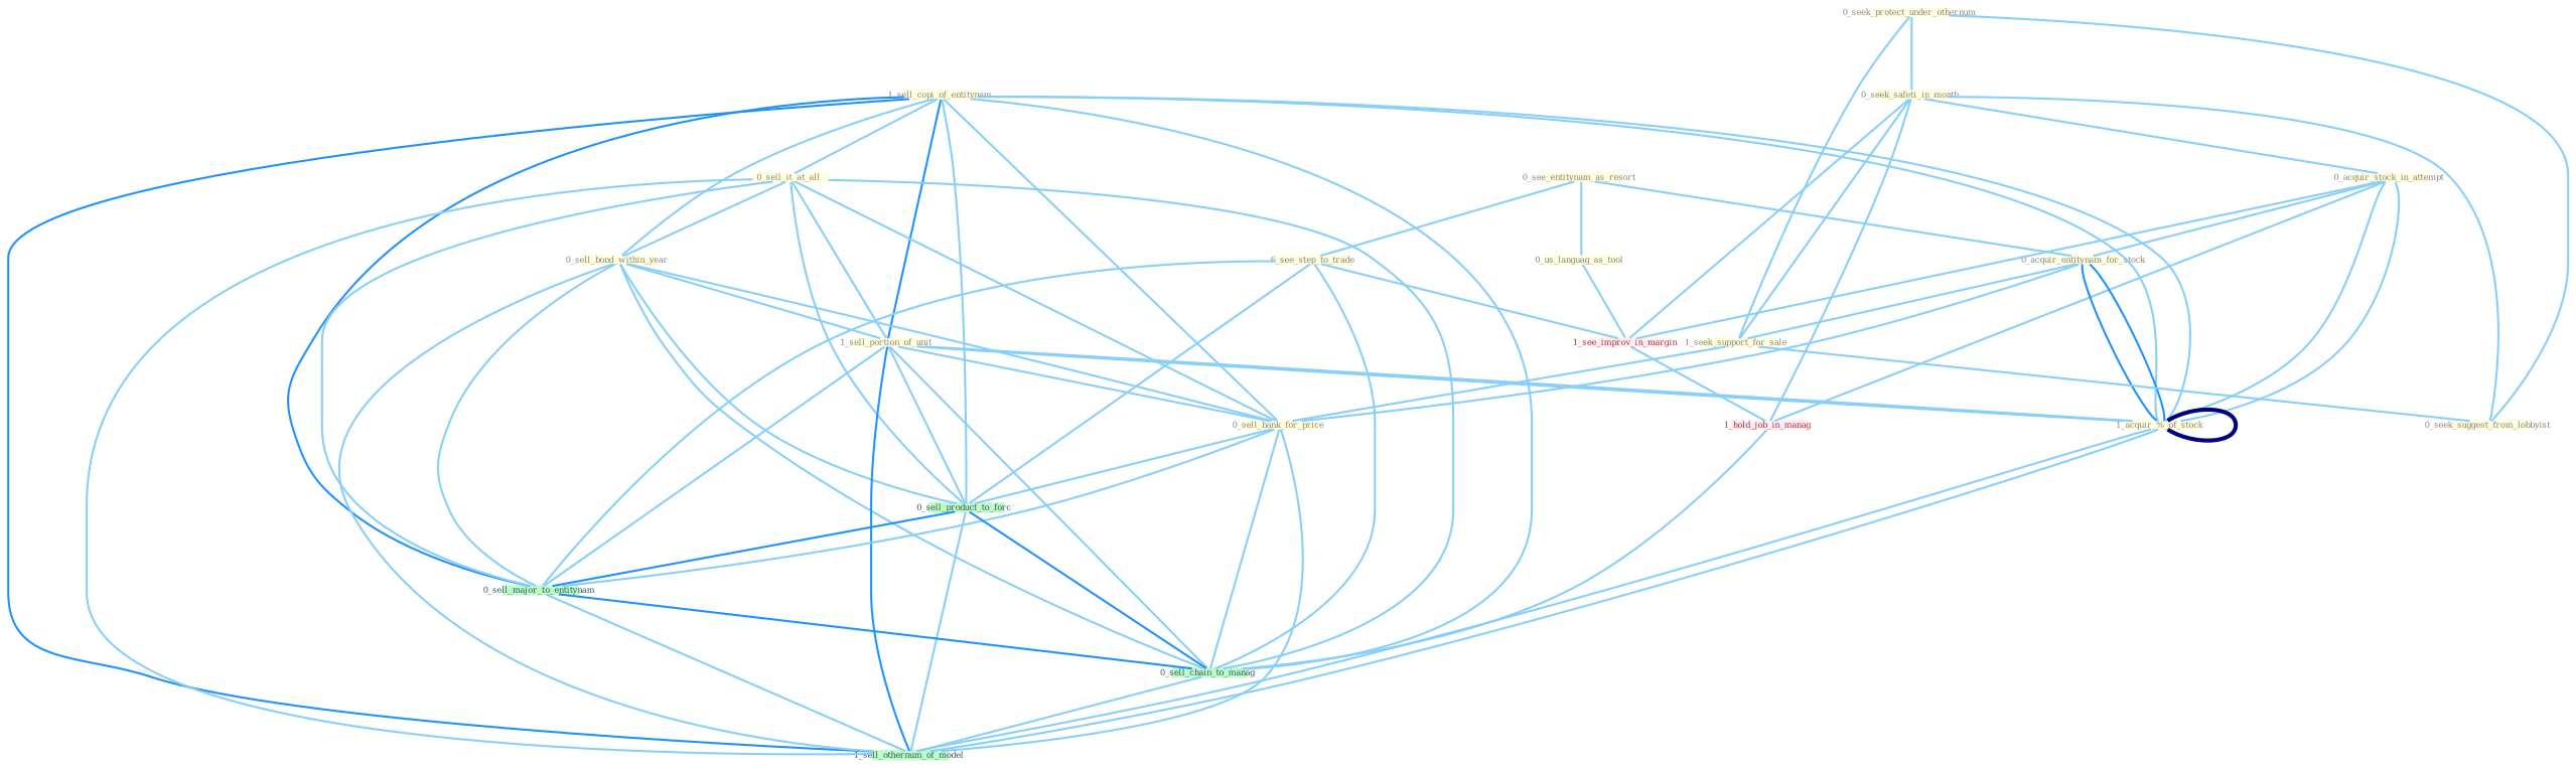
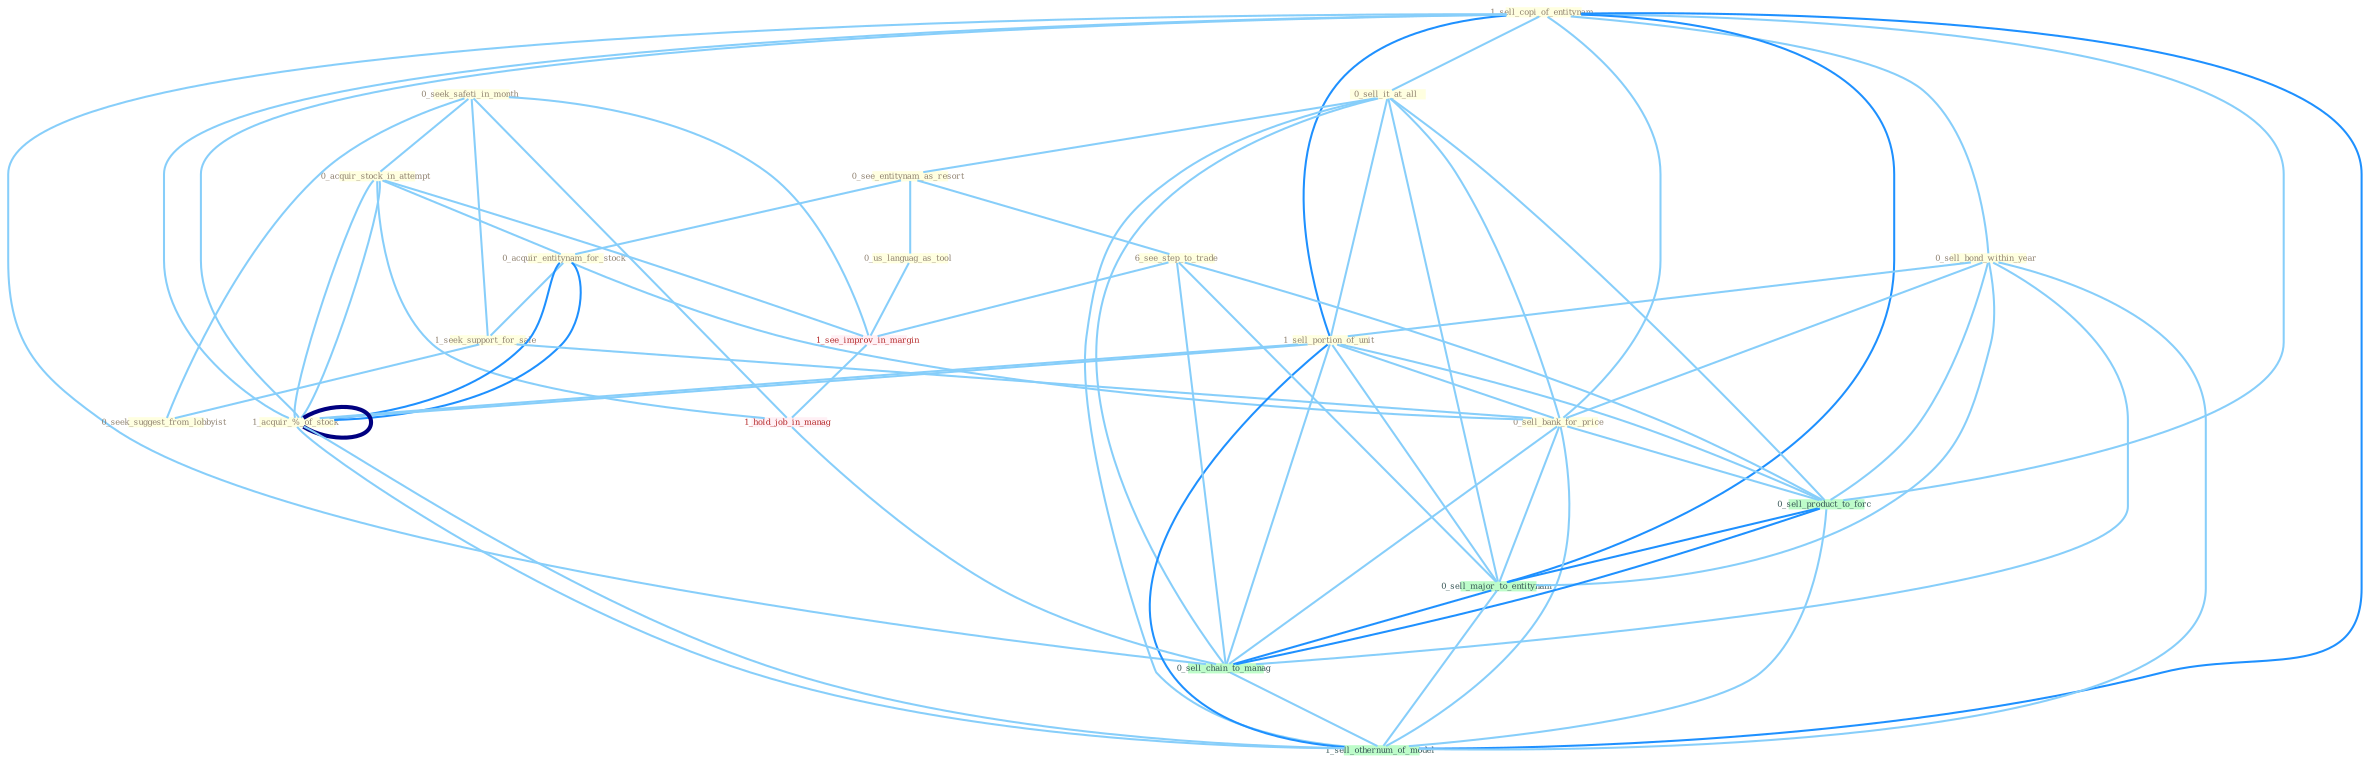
  graph {
    node [color="#ffffe0" fixedsize=true fontcolor="#8b7d6b" fontsize=4 shape=polygon style=filled]
    edge [color="#87cefa" w=1]
-   "0_seek_protect_under_othernum " [height=.06 width=.5]
    "0_see_entitynam_as_resort " [height=.06 width=.5]
    "1_sell_copi_of_entitynam " [height=.06 width=.5]
    "0_seek_safeti_in_month " [height=.06 width=.5]
    "0_sell_it_at_all " [height=.06 width=.5]
    "0_us_languag_as_tool " [height=.06 width=.5]
    "0_acquir_stock_in_attempt " [height=.06 width=.5]
    "0_sell_bond_within_year " [height=.06 width=.5]
    "0_acquir_entitynam_for_stock " [height=.06 width=.5]
    "1_seek_support_for_sale " [height=.06 width=.5]
    "1_sell_portion_of_unit " [height=.06 width=.5]
    "0_sell_bank_for_price " [height=.06 width=.5]
    "1_acquir_%_of_stock " [height=.06 width=.5]
    "0_seek_suggest_from_lobbyist " [height=.06 width=.5]
    n15 [height=.06 label="6_see_step_to_trade" width=.5]
    "1_see_improv_in_margin " [color="#fff0f5" fontcolor="#b22222" height=.06 width=.5]
    "1_hold_job_in_manag " [color="#fff0f5" fontcolor="#b22222" height=.06 width=.5]
    "0_sell_product_to_forc " [color="#BDFCC9" fontcolor="#2f4f4f" height=.06 width=.5]
    "0_sell_major_to_entitynam " [color="#BDFCC9" fontcolor="#2f4f4f" height=.06 width=.5]
    "0_sell_chain_to_manag " [color="#BDFCC9" fontcolor="#2f4f4f" height=.06 width=.5]
    "1_sell_othernum_of_model " [color="#BDFCC9" fontcolor="#2f4f4f" height=.06 width=.5]
    subgraph sub_1 {
-     "0_seek_protect_under_othernum "
      "0_see_entitynam_as_resort "
      "1_sell_copi_of_entitynam "
      "0_seek_safeti_in_month "
      "0_sell_it_at_all "
      "0_us_languag_as_tool "
      "0_acquir_stock_in_attempt "
      "0_sell_bond_within_year "
      "0_acquir_entitynam_for_stock "
      "1_seek_support_for_sale "
      "1_sell_portion_of_unit "
      "0_sell_bank_for_price "
      "1_acquir_%_of_stock "
      "0_seek_suggest_from_lobbyist "
      n15
    }
    subgraph sub_2 {
      "1_see_improv_in_margin "
      "1_hold_job_in_manag "
    }
-   "0_seek_protect_under_othernum " -- "0_seek_safeti_in_month "
-   "0_seek_protect_under_othernum " -- "1_seek_support_for_sale "
-   "0_seek_protect_under_othernum " -- "0_seek_suggest_from_lobbyist "
    "0_see_entitynam_as_resort " -- "0_us_languag_as_tool "
    "0_see_entitynam_as_resort " -- "0_acquir_entitynam_for_stock "
    "0_see_entitynam_as_resort " -- n15
    "1_sell_copi_of_entitynam " -- "0_sell_it_at_all "
    "1_sell_copi_of_entitynam " -- "0_sell_bond_within_year "
    "1_sell_copi_of_entitynam " -- "1_sell_portion_of_unit " [color="#1e90ff" w=2]
    "1_sell_copi_of_entitynam " -- "0_sell_bank_for_price "
    "1_sell_copi_of_entitynam " -- "1_acquir_%_of_stock "
    "1_sell_copi_of_entitynam " -- "1_acquir_%_of_stock "
    "1_sell_copi_of_entitynam " -- "0_sell_product_to_forc "
    "1_sell_copi_of_entitynam " -- "0_sell_major_to_entitynam " [color="#1e90ff" w=2]
    "1_sell_copi_of_entitynam " -- "0_sell_chain_to_manag "
    "1_sell_copi_of_entitynam " -- "1_sell_othernum_of_model " [color="#1e90ff" w=2]
    "0_seek_safeti_in_month " -- "0_acquir_stock_in_attempt "
    "0_seek_safeti_in_month " -- "1_seek_support_for_sale "
    "0_seek_safeti_in_month " -- "0_seek_suggest_from_lobbyist "
    "0_seek_safeti_in_month " -- "1_see_improv_in_margin "
    "0_seek_safeti_in_month " -- "1_hold_job_in_manag "
-   "0_sell_it_at_all " -- "0_sell_bond_within_year "
+   "0_sell_it_at_all " -- "0_see_entitynam_as_resort "
    "0_sell_it_at_all " -- "1_sell_portion_of_unit "
    "0_sell_it_at_all " -- "0_sell_bank_for_price "
    "0_sell_it_at_all " -- "0_sell_product_to_forc "
    "0_sell_it_at_all " -- "0_sell_major_to_entitynam "
    "0_sell_it_at_all " -- "0_sell_chain_to_manag "
    "0_sell_it_at_all " -- "1_sell_othernum_of_model "
    "0_us_languag_as_tool " -- "1_see_improv_in_margin "
    "0_acquir_stock_in_attempt " -- "0_acquir_entitynam_for_stock "
    "0_acquir_stock_in_attempt " -- "1_acquir_%_of_stock "
    "0_acquir_stock_in_attempt " -- "1_acquir_%_of_stock "
    "0_acquir_stock_in_attempt " -- "1_see_improv_in_margin "
    "0_acquir_stock_in_attempt " -- "1_hold_job_in_manag "
    "0_sell_bond_within_year " -- "1_sell_portion_of_unit "
    "0_sell_bond_within_year " -- "0_sell_bank_for_price "
    "0_sell_bond_within_year " -- "0_sell_product_to_forc "
    "0_sell_bond_within_year " -- "0_sell_major_to_entitynam "
    "0_sell_bond_within_year " -- "0_sell_chain_to_manag "
    "0_sell_bond_within_year " -- "1_sell_othernum_of_model "
    "0_acquir_entitynam_for_stock " -- "1_seek_support_for_sale "
    "0_acquir_entitynam_for_stock " -- "0_sell_bank_for_price "
    "0_acquir_entitynam_for_stock " -- "1_acquir_%_of_stock " [color="#1e90ff" w=2]
    "0_acquir_entitynam_for_stock " -- "1_acquir_%_of_stock " [color="#1e90ff" w=2]
    "1_seek_support_for_sale " -- "0_sell_bank_for_price "
    "1_seek_support_for_sale " -- "0_seek_suggest_from_lobbyist "
    "1_sell_portion_of_unit " -- "0_sell_bank_for_price "
    "1_sell_portion_of_unit " -- "1_acquir_%_of_stock "
    "1_sell_portion_of_unit " -- "1_acquir_%_of_stock "
    "1_sell_portion_of_unit " -- "0_sell_product_to_forc "
    "1_sell_portion_of_unit " -- "0_sell_major_to_entitynam "
    "1_sell_portion_of_unit " -- "0_sell_chain_to_manag "
    "1_sell_portion_of_unit " -- "1_sell_othernum_of_model " [color="#1e90ff" w=2]
    "0_sell_bank_for_price " -- "0_sell_product_to_forc "
    "0_sell_bank_for_price " -- "0_sell_major_to_entitynam "
    "0_sell_bank_for_price " -- "0_sell_chain_to_manag "
    "0_sell_bank_for_price " -- "1_sell_othernum_of_model "
    "1_acquir_%_of_stock " -- "1_acquir_%_of_stock " [color="#000080" style=bold w=4]
    "1_acquir_%_of_stock " -- "1_sell_othernum_of_model "
    "1_acquir_%_of_stock " -- "1_sell_othernum_of_model "
    n15 -- "1_see_improv_in_margin "
    n15 -- "0_sell_product_to_forc "
    n15 -- "0_sell_major_to_entitynam "
    n15 -- "0_sell_chain_to_manag "
    "1_see_improv_in_margin " -- "1_hold_job_in_manag "
    "1_hold_job_in_manag " -- "0_sell_chain_to_manag "
    "0_sell_product_to_forc " -- "0_sell_major_to_entitynam " [color="#1e90ff" w=2]
    "0_sell_product_to_forc " -- "0_sell_chain_to_manag " [color="#1e90ff" w=2]
    "0_sell_product_to_forc " -- "1_sell_othernum_of_model "
    "0_sell_major_to_entitynam " -- "0_sell_chain_to_manag " [color="#1e90ff" w=2]
    "0_sell_major_to_entitynam " -- "1_sell_othernum_of_model "
    "0_sell_chain_to_manag " -- "1_sell_othernum_of_model "
  }
